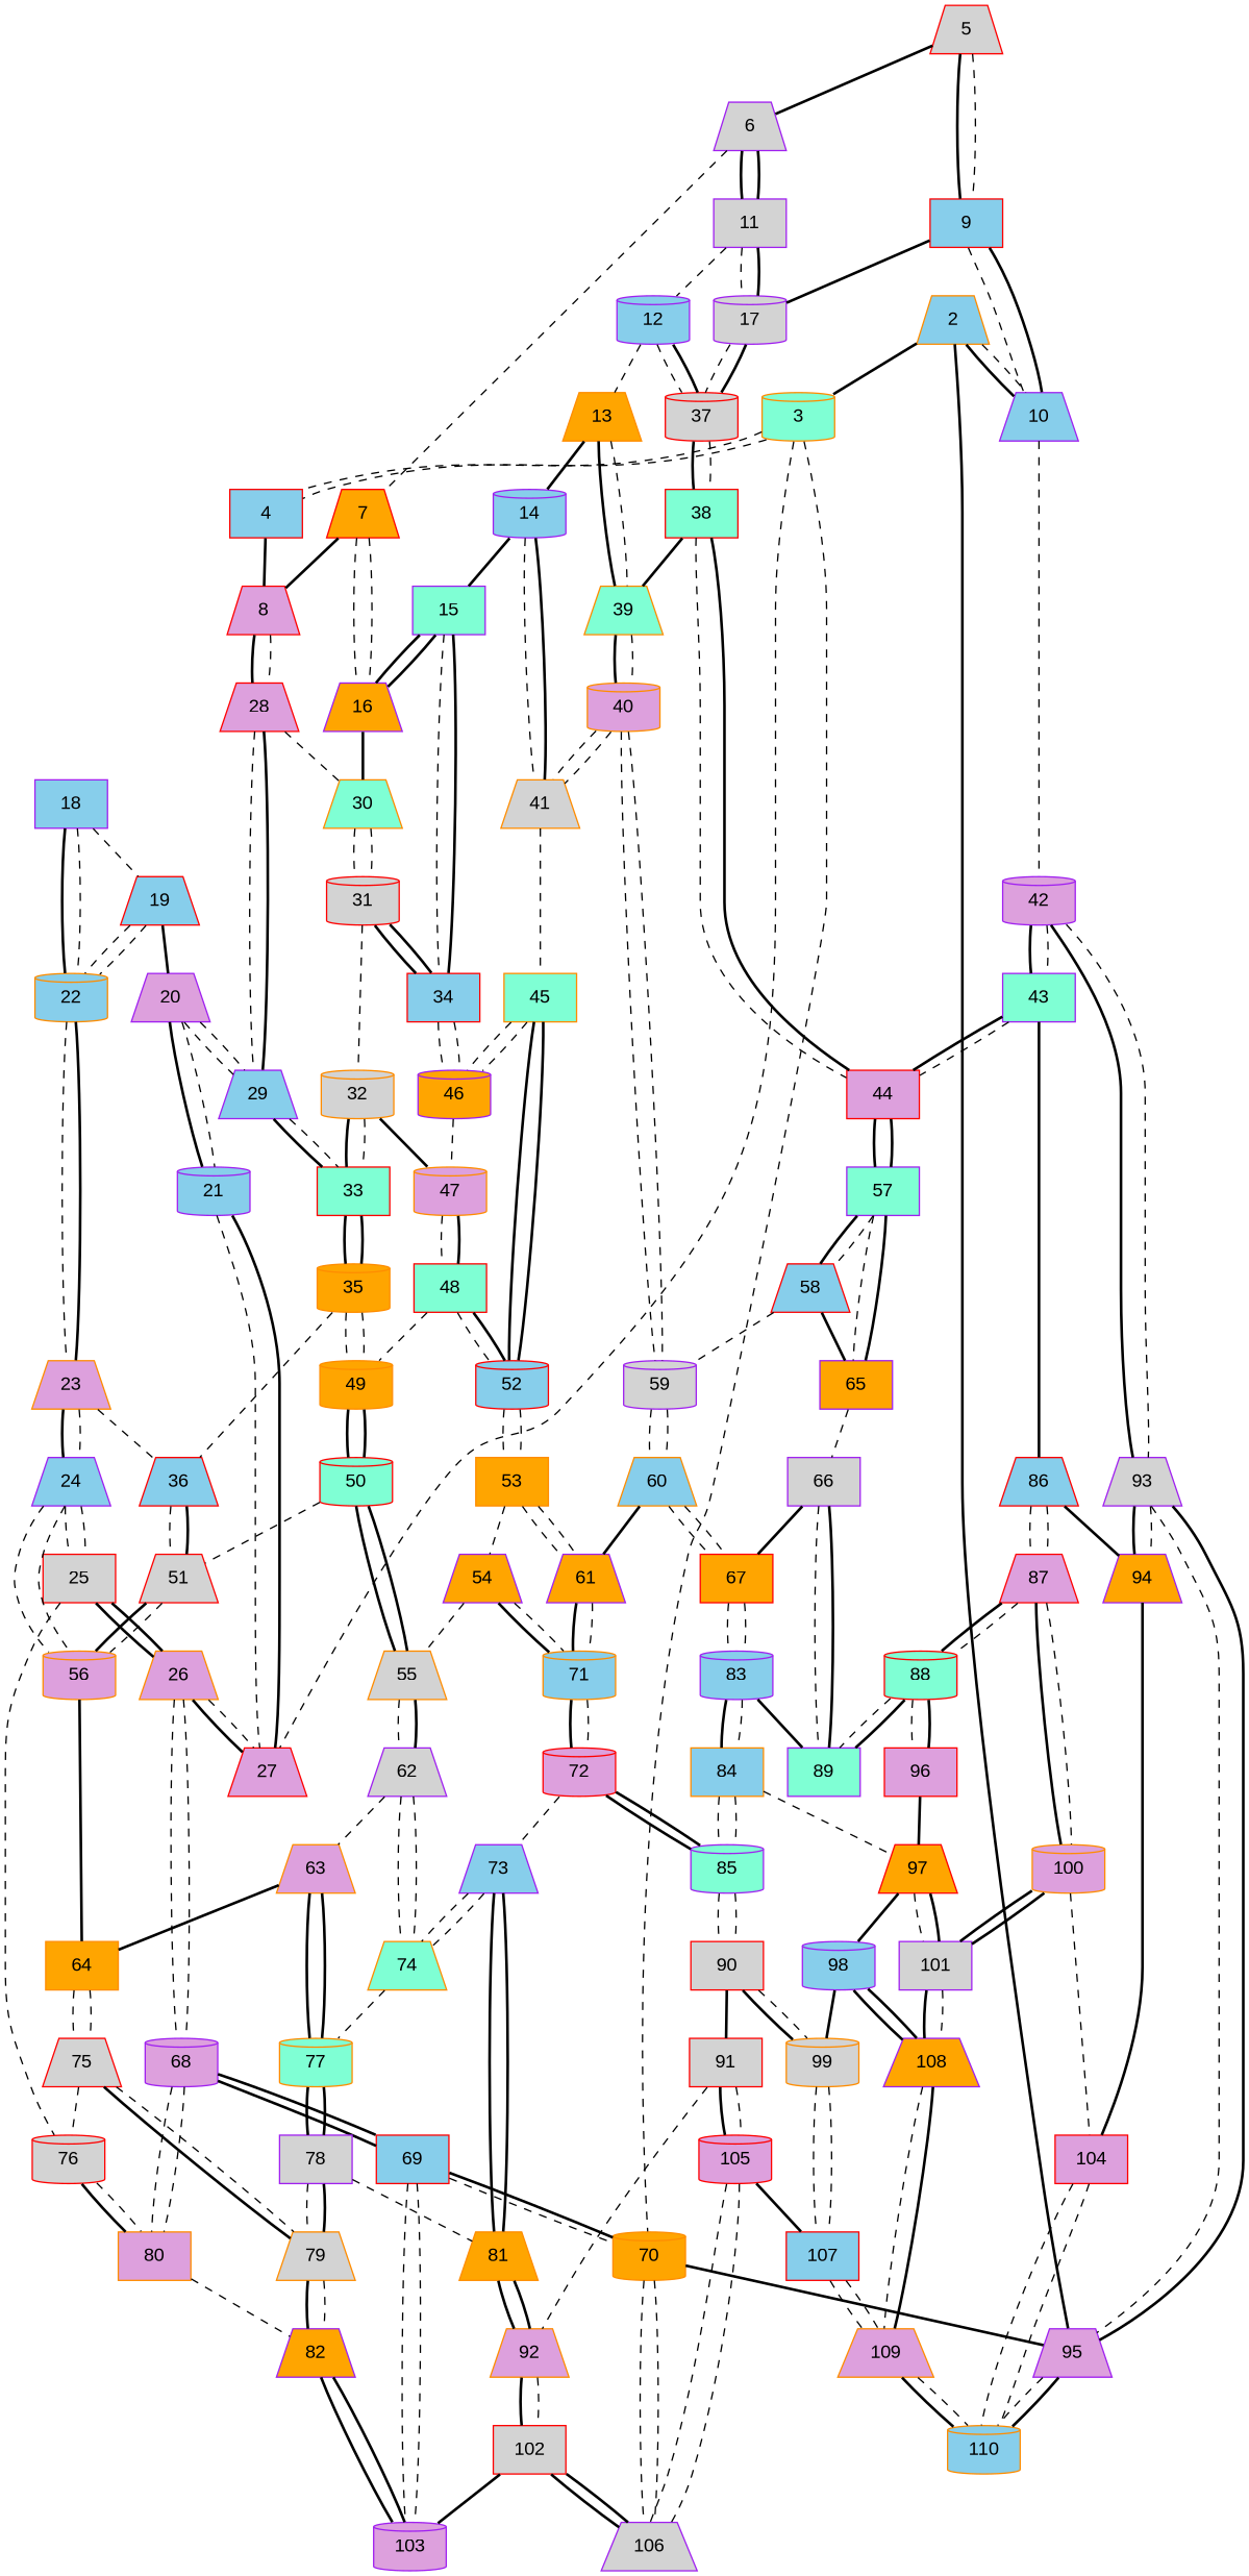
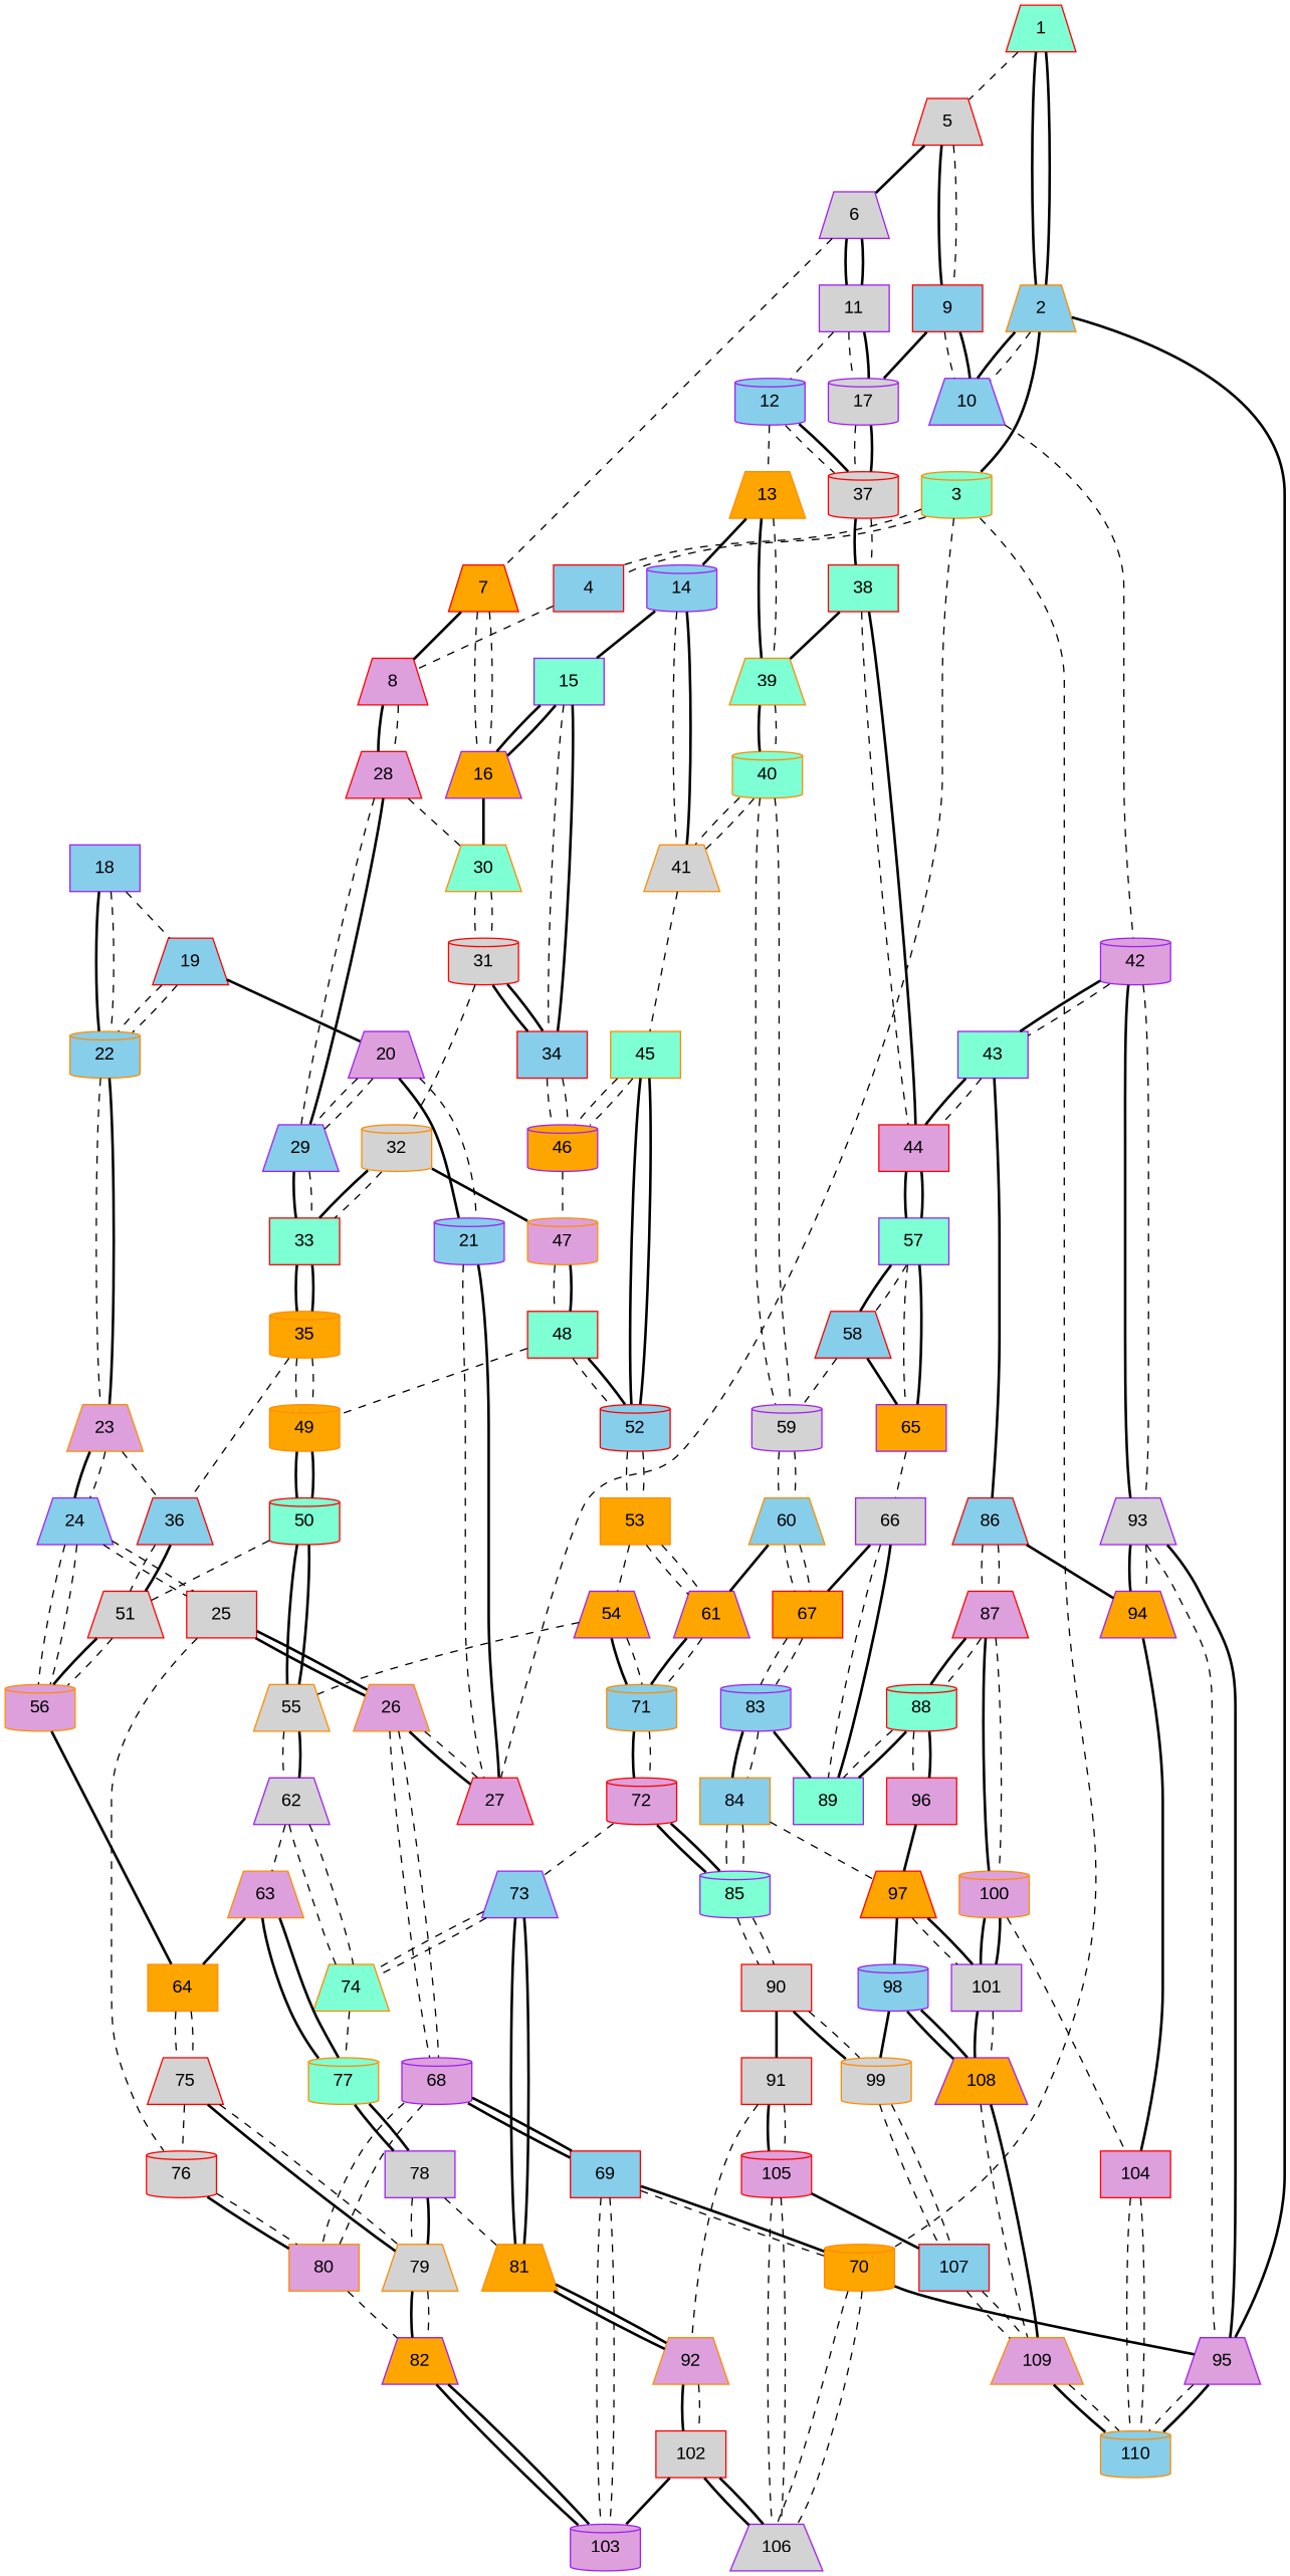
  graph {
    fontname="Liberation Sans"
    node [color=red fillcolor=skyblue fontname="Liberation Sans" shape=trapezium style=filled]
    edge [fontname="Liberation Sans" style=dashed]
+   1 [fillcolor=aquamarine]
    2 [color=darkorange]
    5 [fillcolor=lightgrey]
    3 [color=darkorange fillcolor=aquamarine shape=cylinder]
    10 [color=purple]
    95 [color=purple fillcolor=plum]
    6 [color=purple fillcolor=lightgrey]
    9 [shape=box]
    4 [shape=box]
    27 [fillcolor=plum]
    70 [color=darkorange fillcolor=orange shape=cylinder]
    42 [color=purple fillcolor=plum shape=cylinder]
    110 [color=darkorange shape=cylinder]
    8 [fillcolor=plum]
    106 [color=purple fillcolor=lightgrey]
    28 [fillcolor=plum]
    7 [fillcolor=orange]
    11 [color=purple fillcolor=lightgrey shape=box]
    17 [color=purple fillcolor=lightgrey shape=cylinder]
    16 [color=purple fillcolor=orange]
    12 [color=purple shape=cylinder]
    30 [color=darkorange fillcolor=aquamarine]
    29 [color=purple]
    37 [fillcolor=lightgrey shape=cylinder]
    43 [color=purple fillcolor=aquamarine shape=box]
    93 [color=purple fillcolor=lightgrey]
    13 [color=darkorange fillcolor=orange]
    14 [color=purple shape=cylinder]
    39 [color=darkorange fillcolor=aquamarine]
    38 [fillcolor=aquamarine shape=box]
    15 [color=purple fillcolor=aquamarine shape=box]
    41 [color=darkorange fillcolor=lightgrey]
-   40 [color=darkorange fillcolor=plum shape=cylinder]
+   40 [color=darkorange fillcolor=aquamarine shape=cylinder]
    34 [shape=box]
    45 [color=darkorange fillcolor=aquamarine shape=box]
    46 [color=purple fillcolor=orange shape=cylinder]
    31 [fillcolor=lightgrey shape=cylinder]
    18 [color=purple shape=box]
    19
    22 [color=darkorange shape=cylinder]
    20 [color=purple fillcolor=plum]
    23 [color=darkorange fillcolor=plum]
    21 [color=purple shape=cylinder]
    33 [fillcolor=aquamarine shape=box]
    24 [color=purple]
    36
    25 [fillcolor=lightgrey shape=box]
    56 [color=darkorange fillcolor=plum shape=cylinder]
    51 [fillcolor=lightgrey]
    26 [color=darkorange fillcolor=plum]
    76 [fillcolor=lightgrey shape=cylinder]
    64 [color=darkorange fillcolor=orange shape=box]
    68 [color=purple fillcolor=plum shape=cylinder]
    80 [color=darkorange fillcolor=plum shape=box]
    69 [shape=box]
    35 [color=darkorange fillcolor=orange shape=cylinder]
    32 [color=darkorange fillcolor=lightgrey shape=cylinder]
    47 [color=darkorange fillcolor=plum shape=cylinder]
    48 [fillcolor=aquamarine shape=box]
    49 [color=darkorange fillcolor=orange shape=cylinder]
    50 [fillcolor=aquamarine shape=cylinder]
    44 [fillcolor=plum shape=box]
    57 [color=purple fillcolor=aquamarine shape=box]
    59 [color=purple fillcolor=lightgrey shape=cylinder]
    60 [color=darkorange]
    52 [shape=cylinder]
    86
    94 [color=purple fillcolor=orange]
    87 [fillcolor=plum]
    58
    65 [color=purple fillcolor=orange shape=box]
    53 [color=darkorange fillcolor=orange shape=box]
    55 [color=darkorange fillcolor=lightgrey]
    62 [color=purple fillcolor=lightgrey]
    54 [color=purple fillcolor=orange]
    61 [color=purple fillcolor=orange]
    71 [color=darkorange shape=cylinder]
    72 [fillcolor=plum shape=cylinder]
    63 [color=darkorange fillcolor=plum]
    74 [color=darkorange fillcolor=aquamarine]
    75 [fillcolor=lightgrey]
    66 [color=purple fillcolor=lightgrey shape=box]
    67 [fillcolor=orange shape=box]
    83 [color=purple shape=cylinder]
    77 [color=darkorange fillcolor=aquamarine shape=cylinder]
    78 [color=purple fillcolor=lightgrey shape=box]
    79 [color=darkorange fillcolor=lightgrey]
    89 [color=purple fillcolor=aquamarine shape=box]
    84 [color=darkorange shape=box]
    103 [color=purple fillcolor=plum shape=cylinder]
    82 [color=purple fillcolor=orange]
    73 [color=purple]
    85 [color=purple fillcolor=aquamarine shape=cylinder]
    81 [color=darkorange fillcolor=orange]
    90 [fillcolor=lightgrey shape=box]
    92 [color=darkorange fillcolor=plum]
    102 [fillcolor=lightgrey shape=box]
    97 [fillcolor=orange]
    96 [fillcolor=plum shape=box]
    91 [fillcolor=lightgrey shape=box]
    99 [color=darkorange fillcolor=lightgrey shape=cylinder]
    88 [fillcolor=aquamarine shape=cylinder]
    100 [color=darkorange fillcolor=plum shape=cylinder]
    104 [fillcolor=plum shape=box]
    101 [color=purple fillcolor=lightgrey shape=box]
    105 [fillcolor=plum shape=cylinder]
    107 [shape=box]
    98 [color=purple shape=cylinder]
    108 [color=purple fillcolor=orange]
    109 [color=darkorange fillcolor=plum]
+   1 -- 2 [style=bold]
+   1 -- 2 [style=bold]
+   1 -- 5
    2 -- 3 [style=bold]
    2 -- 10 [style=bold]
    2 -- 10
    2 -- 95 [style=bold]
    5 -- 6 [style=bold]
    5 -- 9 [style=bold]
    5 -- 9
    3 -- 4
    3 -- 4
    3 -- 27
    3 -- 70
    10 -- 42
    95 -- 110
    95 -- 110 [style=bold]
    6 -- 7
    6 -- 11 [style=bold]
    6 -- 11 [style=bold]
    9 -- 10
    9 -- 10 [style=bold]
    9 -- 17 [style=bold]
-   4 -- 8 [style=bold]
+   4 -- 8
    70 -- 95 [style=bold]
    70 -- 106
    70 -- 106
    42 -- 43 [style=bold]
    42 -- 43
    42 -- 93 [style=bold]
    42 -- 93
    8 -- 28 [style=bold]
    8 -- 28
    28 -- 30
    28 -- 29
    28 -- 29 [style=bold]
    7 -- 8 [style=bold]
    7 -- 16
    7 -- 16
    11 -- 17
    11 -- 17 [style=bold]
    11 -- 12
    17 -- 37
    17 -- 37 [style=bold]
    16 -- 30 [style=bold]
    12 -- 37
    12 -- 37 [style=bold]
    12 -- 13
    30 -- 31
    30 -- 31
    29 -- 33 [style=bold]
    29 -- 33
    37 -- 38 [style=bold]
    37 -- 38
    43 -- 44 [style=bold]
    43 -- 44
    43 -- 86 [style=bold]
    93 -- 95
    93 -- 95 [style=bold]
    93 -- 94 [style=bold]
    93 -- 94
    13 -- 14 [style=bold]
    13 -- 39 [style=bold]
    13 -- 39
    14 -- 15 [style=bold]
    14 -- 41
    14 -- 41 [style=bold]
    39 -- 40 [style=bold]
    39 -- 40
    38 -- 39 [style=bold]
    38 -- 44
    38 -- 44 [style=bold]
    15 -- 16 [style=bold]
    15 -- 16 [style=bold]
    15 -- 34
    15 -- 34 [style=bold]
    41 -- 45
    40 -- 41
    40 -- 41
    40 -- 59
    40 -- 59
    34 -- 46
    34 -- 46
    45 -- 46
    45 -- 46
    45 -- 52 [style=bold]
    45 -- 52 [style=bold]
    46 -- 47
    31 -- 34 [style=bold]
    31 -- 34 [style=bold]
    31 -- 32
    18 -- 19
    18 -- 22 [style=bold]
    18 -- 22
    19 -- 22
    19 -- 22
    19 -- 20 [style=bold]
    22 -- 23
    22 -- 23 [style=bold]
    20 -- 29
    20 -- 29
    20 -- 21 [style=bold]
    20 -- 21
    23 -- 24 [style=bold]
    23 -- 24
    23 -- 36
    21 -- 27
    21 -- 27 [style=bold]
    33 -- 35 [style=bold]
    33 -- 35 [style=bold]
    24 -- 25
    24 -- 25
    24 -- 56
    24 -- 56
    36 -- 51
    36 -- 51 [style=bold]
    25 -- 26 [style=bold]
    25 -- 26 [style=bold]
    25 -- 76
    56 -- 64 [style=bold]
    51 -- 56 [style=bold]
    51 -- 56
    26 -- 27 [style=bold]
    26 -- 27
    26 -- 68
    26 -- 68
    76 -- 80 [style=bold]
    76 -- 80
    64 -- 75
    64 -- 75
    68 -- 80
    68 -- 80
    68 -- 69 [style=bold]
    68 -- 69 [style=bold]
    80 -- 82
    69 -- 70
    69 -- 70 [style=bold]
    69 -- 103
    69 -- 103
    35 -- 36
    35 -- 49
    35 -- 49
    32 -- 33 [style=bold]
    32 -- 33
    32 -- 47 [style=bold]
    47 -- 48
    47 -- 48 [style=bold]
    48 -- 49
    48 -- 52
    48 -- 52 [style=bold]
    49 -- 50 [style=bold]
    49 -- 50 [style=bold]
    50 -- 51
    50 -- 55 [style=bold]
    50 -- 55 [style=bold]
    44 -- 57 [style=bold]
    44 -- 57 [style=bold]
    57 -- 58 [style=bold]
    57 -- 58
    57 -- 65
    57 -- 65 [style=bold]
    59 -- 60
    59 -- 60
    60 -- 61 [style=bold]
    60 -- 67
    60 -- 67
    52 -- 53
    52 -- 53
    86 -- 94 [style=bold]
    86 -- 87
    86 -- 87
    94 -- 104 [style=bold]
    87 -- 88 [style=bold]
    87 -- 88
    87 -- 100 [style=bold]
    87 -- 100
    58 -- 59
    58 -- 65 [style=bold]
    65 -- 66
    53 -- 54
    53 -- 61
    53 -- 61
    55 -- 62
    55 -- 62 [style=bold]
    62 -- 63
    62 -- 74
    62 -- 74
    54 -- 55
    54 -- 71 [style=bold]
    54 -- 71
    61 -- 71 [style=bold]
    61 -- 71
    71 -- 72 [style=bold]
    71 -- 72
    72 -- 73
    72 -- 85 [style=bold]
    72 -- 85 [style=bold]
    63 -- 64 [style=bold]
    63 -- 77 [style=bold]
    63 -- 77 [style=bold]
    74 -- 77
    75 -- 76
    75 -- 79 [style=bold]
    75 -- 79
    66 -- 67 [style=bold]
    66 -- 89
    66 -- 89 [style=bold]
    67 -- 83
    67 -- 83
    83 -- 89 [style=bold]
    83 -- 84 [style=bold]
    83 -- 84
    77 -- 78 [style=bold]
    77 -- 78 [style=bold]
    78 -- 79
    78 -- 79 [style=bold]
    78 -- 81
    79 -- 82 [style=bold]
    79 -- 82
    84 -- 85
    84 -- 85
    84 -- 97
    82 -- 103 [style=bold]
    82 -- 103 [style=bold]
    73 -- 74
    73 -- 74
    73 -- 81 [style=bold]
    73 -- 81 [style=bold]
    85 -- 90
    85 -- 90
    81 -- 92 [style=bold]
    81 -- 92 [style=bold]
    90 -- 91 [style=bold]
    90 -- 99 [style=bold]
    90 -- 99
    92 -- 102 [style=bold]
    92 -- 102
    102 -- 106 [style=bold]
    102 -- 106 [style=bold]
    102 -- 103 [style=bold]
    97 -- 101
    97 -- 101 [style=bold]
    97 -- 98 [style=bold]
    96 -- 97 [style=bold]
    91 -- 92
    91 -- 105 [style=bold]
    91 -- 105
    99 -- 107
    99 -- 107
    88 -- 89
    88 -- 89 [style=bold]
    88 -- 96
    88 -- 96 [style=bold]
    100 -- 104
    100 -- 101 [style=bold]
    100 -- 101 [style=bold]
    104 -- 110
    104 -- 110
    101 -- 108 [style=bold]
    101 -- 108
    105 -- 106
    105 -- 106
    105 -- 107 [style=bold]
    107 -- 109
    107 -- 109
    98 -- 99 [style=bold]
    98 -- 108 [style=bold]
    98 -- 108 [style=bold]
    108 -- 109
    108 -- 109 [style=bold]
    109 -- 110 [style=bold]
    109 -- 110
  }
